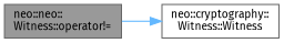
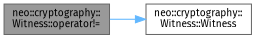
  digraph {
    rankdir=LR
    fontname="Fira Sans"
    node [fontname="Fira Sans" fontsize=10 shape=box style=filled]
-   n1 [color=gray40 fillcolor=grey60 fontcolor=black height=0.2 label="neo::neo::\lWitness::operator!=" width=0.4]
+   n1 [color=gray40 fillcolor=grey60 fontcolor=black height=0.2 label="neo::cryptography::\lWitness::operator!=" width=0.4]
    n2 [color=grey40 fillcolor=white height=0.2 label="neo::cryptography::\lWitness::Witness" width=0.4]
    n1 -> n2 [color=steelblue1 fontname="Fira Sans" fontsize=10 labelfontname=Helvetica labelfontsize=10 style=solid]
  }
